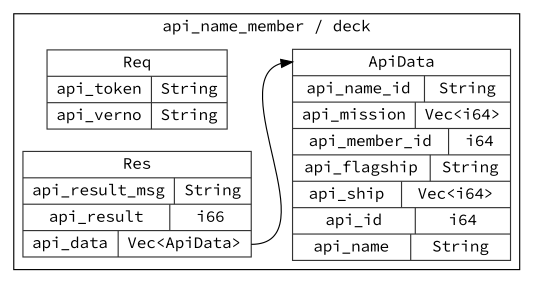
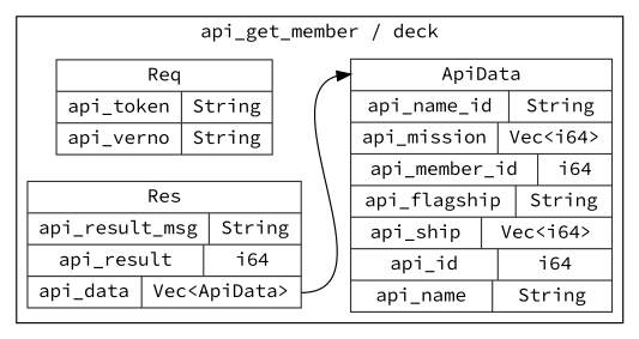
  digraph {
    rankdir=LR
    fontname="Source Code Pro"
    node [color=gray20 shape=record style=solid fontname="Source Code Pro"]
    n1 [label="<Req> Req  | { api_token | <api_token> String } | { api_verno | <api_verno> String }"]
-   n2 [label="<Res> Res  | { api_result_msg | <api_result_msg> String } | { api_result | <api_result> i66 } | { api_data | <api_data> Vec\<ApiData\> }"]
+   n2 [label="<Res> Res  | { api_result_msg | <api_result_msg> String } | { api_result | <api_result> i64 } | { api_data | <api_data> Vec\<ApiData\> }"]
    n3 [label="<ApiData> ApiData  | { api_name_id | <api_name_id> String } | { api_mission | <api_mission> Vec\<i64\> } | { api_member_id | <api_member_id> i64 } | { api_flagship | <api_flagship> String } | { api_ship | <api_ship> Vec\<i64\> } | { api_id | <api_id> i64 } | { api_name | <api_name> String }"]
    subgraph cluster_1 {
-     label="api_name_member / deck"
+     label="api_get_member / deck"
      n1
      n2
      n3
    }
    n2 -> n3 [headport="ApiData:w" tailport="api_data:e" fontname="Source Code Pro"]
  }
